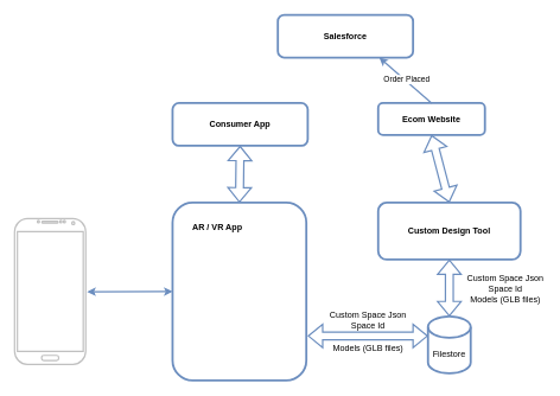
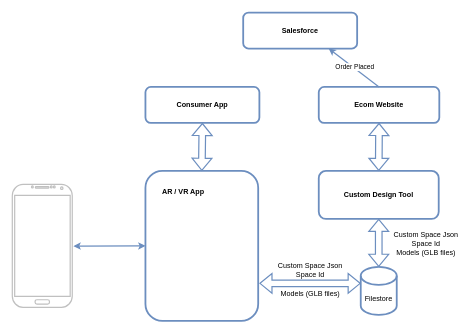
  <mxCell id="0" />
  <mxCell id="1" parent="0" />
  <mxCell id="2" value="&lt;b&gt;Custom Design Tool&lt;/b&gt;" style="rounded=1;whiteSpace=wrap;html=1;fillColor=none;gradientColor=#7ea6e0;strokeColor=#6c8ebf;strokeWidth=3;" parent="1" vertex="1"><mxGeometry x="531" y="284" width="200" height="80" as="geometry" /></mxCell>
  <mxCell id="3" value="Filestore" style="shape=cylinder3;whiteSpace=wrap;html=1;boundedLbl=1;backgroundOutline=1;size=15;fillColor=none;gradientColor=#7ea6e0;strokeColor=#6c8ebf;strokeWidth=3;" parent="1" vertex="1"><mxGeometry x="601" y="444" width="60" height="80" as="geometry" /></mxCell>
  <mxCell id="4" value="" style="shape=flexArrow;endArrow=classic;startArrow=classic;html=1;rounded=0;entryX=0.5;entryY=1;entryDx=0;entryDy=0;exitX=0.5;exitY=0;exitDx=0;exitDy=0;exitPerimeter=0;strokeColor=#6C8EBF;strokeWidth=2;" parent="1" source="3" target="2" edge="1"><mxGeometry width="100" height="100" relative="1" as="geometry"><mxPoint x="421" y="524" as="sourcePoint" /><mxPoint x="521" y="424" as="targetPoint" /></mxGeometry></mxCell>
  <mxCell id="5" value="" style="shape=flexArrow;endArrow=classic;startArrow=classic;html=1;rounded=0;entryX=0;entryY=0;entryDx=0;entryDy=27.5;entryPerimeter=0;exitX=1;exitY=0.75;exitDx=0;exitDy=0;strokeColor=#6C8EBF;strokeWidth=2;" parent="1" target="3" edge="1"><mxGeometry width="100" height="100" relative="1" as="geometry"><mxPoint x="432" y="471.5" as="sourcePoint" /><mxPoint x="512" y="424" as="targetPoint" /></mxGeometry></mxCell>
  <mxCell id="6" value="" style="endArrow=classic;startArrow=classic;html=1;rounded=0;entryX=0;entryY=0.5;entryDx=0;entryDy=0;exitX=1;exitY=0.503;exitDx=0;exitDy=0;exitPerimeter=0;strokeColor=#6C8EBF;strokeWidth=2;" parent="1" target="19" edge="1"><mxGeometry width="50" height="50" relative="1" as="geometry"><mxPoint x="122" y="409.45" as="sourcePoint" /><mxPoint x="242" y="409" as="targetPoint" /></mxGeometry></mxCell>
  <mxCell id="7" value="Custom Space Json&lt;br&gt;Space Id" style="text;html=1;strokeColor=none;fillColor=none;align=center;verticalAlign=middle;whiteSpace=wrap;rounded=0;" parent="1" vertex="1"><mxGeometry x="462" y="434" width="110" height="30" as="geometry" /></mxCell>
  <mxCell id="8" value="Models (GLB files)" style="text;html=1;strokeColor=none;fillColor=none;align=center;verticalAlign=middle;whiteSpace=wrap;rounded=0;" parent="1" vertex="1"><mxGeometry x="462" y="474" width="110" height="30" as="geometry" /></mxCell>
  <mxCell id="9" value="Custom Space Json&lt;br&gt;Space Id" style="text;html=1;strokeColor=none;fillColor=none;align=center;verticalAlign=middle;whiteSpace=wrap;rounded=0;" parent="1" vertex="1"><mxGeometry x="655" y="383" width="110" height="30" as="geometry" /></mxCell>
  <mxCell id="10" value="Models (GLB files)" style="text;html=1;strokeColor=none;fillColor=none;align=center;verticalAlign=middle;whiteSpace=wrap;rounded=0;" parent="1" vertex="1"><mxGeometry x="655" y="405" width="110" height="30" as="geometry" /></mxCell>
  <mxCell id="11" value="&lt;b&gt;Consumer App&lt;/b&gt;" style="rounded=1;whiteSpace=wrap;html=1;fillColor=none;gradientColor=#7ea6e0;strokeColor=#6c8ebf;strokeWidth=3;" parent="1" vertex="1"><mxGeometry x="242" y="144" width="190" height="60" as="geometry" /></mxCell>
- <mxCell id="12" value="&lt;b&gt;Ecom Website&lt;/b&gt;" style="rounded=1;whiteSpace=wrap;html=1;fillColor=none;gradientColor=#7ea6e0;strokeColor=#6c8ebf;strokeWidth=3;" parent="1" vertex="1"><mxGeometry x="531" y="144" width="150" height="45" as="geometry" /></mxCell>
+ <mxCell id="12" value="&lt;b&gt;Ecom Website&lt;/b&gt;" style="rounded=1;whiteSpace=wrap;html=1;fillColor=none;gradientColor=#7ea6e0;strokeColor=#6c8ebf;strokeWidth=3;" parent="1" vertex="1"><mxGeometry x="531" y="144" width="201" height="60" as="geometry" /></mxCell>
  <mxCell id="13" value="" style="shape=flexArrow;endArrow=classic;startArrow=classic;html=1;rounded=0;entryX=0.5;entryY=1;entryDx=0;entryDy=0;exitX=0.5;exitY=0;exitDx=0;exitDy=0;strokeColor=#6C8EBF;strokeWidth=2;" parent="1" source="2" target="12" edge="1"><mxGeometry width="100" height="100" relative="1" as="geometry"><mxPoint x="440" y="324" as="sourcePoint" /><mxPoint x="540" y="224" as="targetPoint" /></mxGeometry></mxCell>
  <mxCell id="14" value="" style="shape=flexArrow;endArrow=classic;startArrow=classic;html=1;rounded=0;entryX=0.5;entryY=1;entryDx=0;entryDy=0;exitX=0.5;exitY=0;exitDx=0;exitDy=0;strokeColor=#6C8EBF;strokeWidth=2;" parent="1" source="19" target="11" edge="1"><mxGeometry width="100" height="100" relative="1" as="geometry"><mxPoint x="337" y="284" as="sourcePoint" /><mxPoint x="337" y="204" as="targetPoint" /></mxGeometry></mxCell>
- <mxCell id="15" value="&lt;b&gt;Salesforce&lt;/b&gt;" style="rounded=1;whiteSpace=wrap;html=1;fillColor=none;gradientColor=#7ea6e0;strokeColor=#6c8ebf;strokeWidth=3;" parent="1" vertex="1"><mxGeometry x="390" y="20" width="190" height="60" as="geometry" /></mxCell>
+ <mxCell id="15" value="&lt;b&gt;Salesforce&lt;/b&gt;" style="rounded=1;whiteSpace=wrap;html=1;fillColor=none;gradientColor=#7ea6e0;strokeColor=#6c8ebf;strokeWidth=3;" parent="1" vertex="1"><mxGeometry x="405" y="20" width="190" height="60" as="geometry" /></mxCell>
  <mxCell id="16" value="" style="endArrow=classic;html=1;rounded=0;entryX=0.75;entryY=1;entryDx=0;entryDy=0;exitX=0.5;exitY=0;exitDx=0;exitDy=0;strokeColor=#6C8EBF;strokeWidth=2;" parent="1" source="12" target="15" edge="1"><mxGeometry width="50" height="50" relative="1" as="geometry"><mxPoint x="347" y="154" as="sourcePoint" /><mxPoint x="447.5" y="54" as="targetPoint" /></mxGeometry></mxCell>
  <mxCell id="17" value="Order Placed" style="edgeLabel;html=1;align=center;verticalAlign=middle;resizable=0;points=[];" parent="16" vertex="1" connectable="0"><mxGeometry x="0.01" y="-2" relative="1" as="geometry"><mxPoint as="offset" /></mxGeometry></mxCell>
  <mxCell id="18" value="" style="group" vertex="1" connectable="0" parent="1"><mxGeometry x="242" y="284" width="188" height="250" as="geometry" /></mxCell>
  <mxCell id="19" value="" style="rounded=1;whiteSpace=wrap;html=1;shadow=0;glass=0;sketch=0;strokeColor=#6C8EBF;strokeWidth=3;fillColor=none;gradientColor=default;gradientDirection=south;" vertex="1" parent="18"><mxGeometry width="188" height="250" as="geometry" /></mxCell>
  <mxCell id="20" value="" style="shape=image;verticalLabelPosition=bottom;labelBackgroundColor=default;verticalAlign=top;aspect=fixed;imageAspect=0;image=https://doc.babylonjs.com/img/home/babylonjs_identity_color.png;" vertex="1" parent="18"><mxGeometry x="36" y="70" width="117.51" height="40" as="geometry" /></mxCell>
  <mxCell id="21" value="" style="shape=image;verticalLabelPosition=bottom;labelBackgroundColor=default;verticalAlign=top;aspect=fixed;imageAspect=0;image=https://xrlab.dev/content/images/2021/05/webxrlogo.png;" vertex="1" parent="18"><mxGeometry x="54.76" y="110" width="80" height="40.31" as="geometry" /></mxCell>
  <mxCell id="22" value="" style="shape=image;verticalLabelPosition=bottom;labelBackgroundColor=default;verticalAlign=top;aspect=fixed;imageAspect=0;image=https://miro.medium.com/max/1160/0*XaSEKakEe0D3DgYJ.png;" vertex="1" parent="18"><mxGeometry x="30.38" y="150.31" width="128.76" height="44.32" as="geometry" /></mxCell>
  <mxCell id="23" value="&lt;b&gt;AR / VR App&lt;/b&gt;" style="text;html=1;strokeColor=none;fillColor=none;align=left;verticalAlign=middle;whiteSpace=wrap;rounded=0;" vertex="1" parent="18"><mxGeometry x="26" y="20" width="100" height="30" as="geometry" /></mxCell>
  <mxCell id="24" value="" style="verticalLabelPosition=bottom;verticalAlign=top;html=1;shadow=0;dashed=0;strokeWidth=2;shape=mxgraph.android.phone2;strokeColor=#c0c0c0;rounded=1;glass=0;sketch=0;fontColor=#6C8EBF;fillColor=none;gradientColor=default;gradientDirection=south;" vertex="1" parent="1"><mxGeometry x="20" y="306.5" width="100" height="205" as="geometry" /></mxCell>
